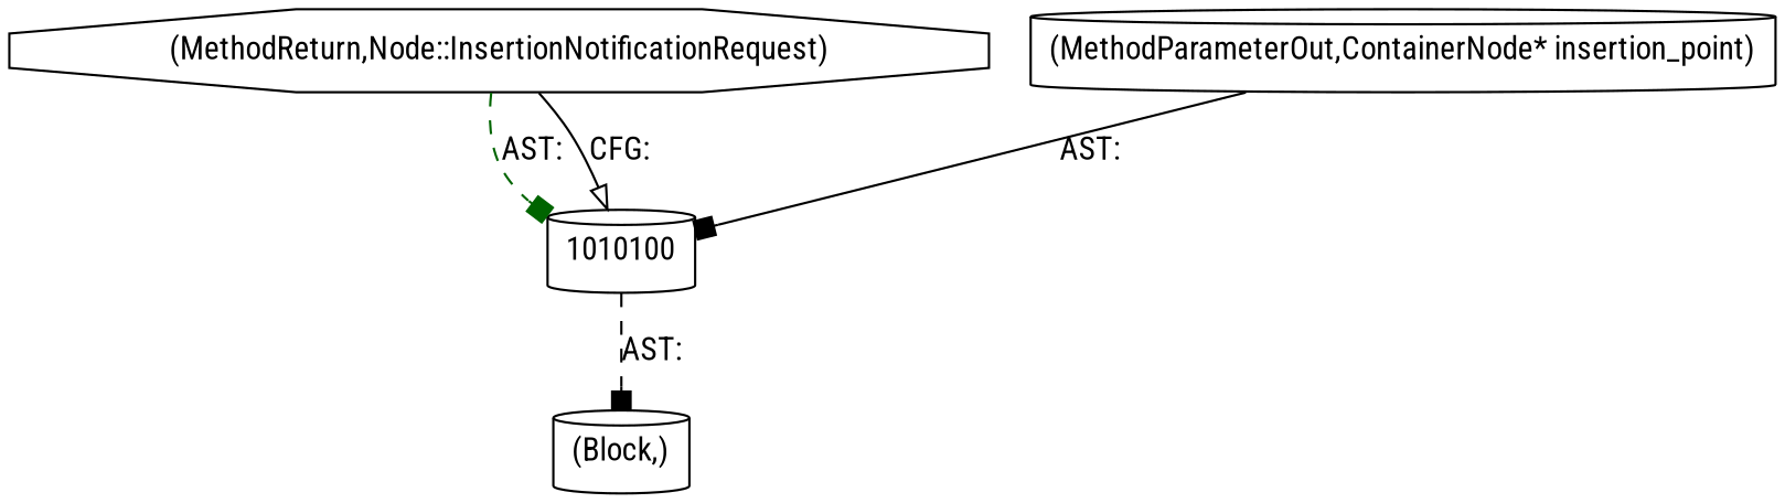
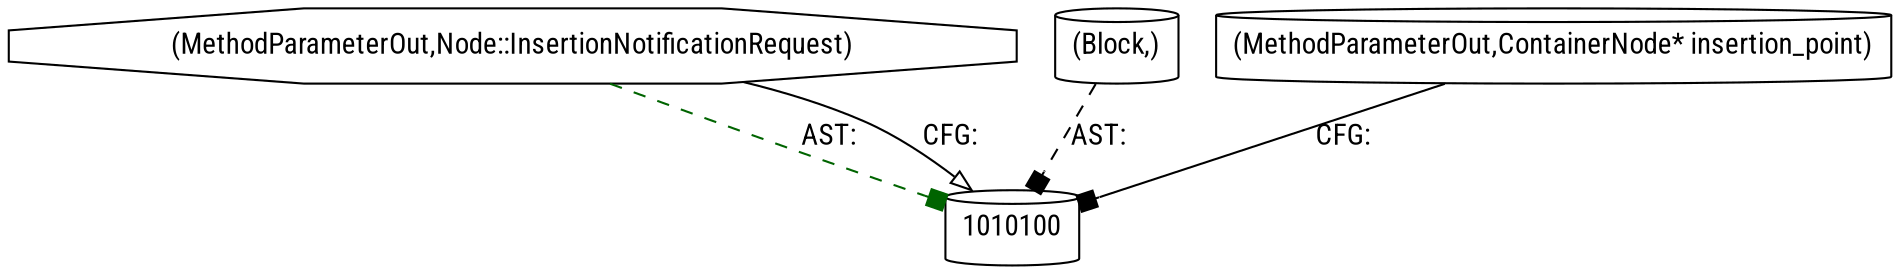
  digraph {
    fontname="Roboto Condensed"
    node [fontname="Roboto Condensed" shape=cylinder]
    edge [arrowhead=box color=black fontname="Roboto Condensed" style=dashed]
-   n1 [label="(MethodReturn,Node::InsertionNotificationRequest)" shape=octagon]
+   n1 [label="(MethodParameterOut,Node::InsertionNotificationRequest)" shape=octagon]
    n2 [label=1010100]
    n3 [label="(Block,)"]
    n4 [label="(MethodParameterOut,ContainerNode* insertion_point)"]
    n1 -> n2 [color=darkgreen label="AST: "]
    n1 -> n2 [arrowhead=onormal label="CFG: " style=solid]
-   n2 -> n3 [label="AST: "]
-   n4 -> n2 [label="AST: " style=solid]
+   n3 -> n2 [label="AST: "]
+   n4 -> n2 [label="CFG: " style=solid]
  }
